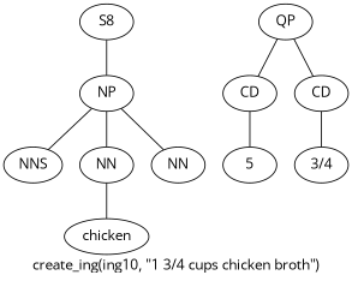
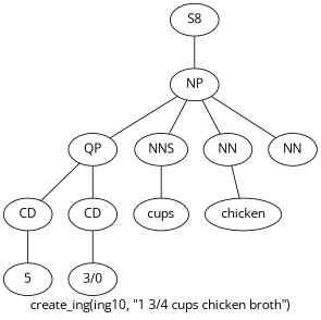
  graph {
    fontname="Open Sans"
    label="create_ing(ing10, \"1 3/4 cups chicken broth\")"
    node [fontname="Open Sans"]
    edge [fontname="Open Sans"]
    n1 [label=S8]
    n2 [label=NP]
    n3 [label=QP]
    n4 [label=NNS]
    n5 [label=NN]
    n6 [label=NN]
    n7 [label=CD]
    n8 [label=CD]
+   n9 [label=cups]
    n10 [label=chicken]
    n11 [label=5]
-   n12 [label="3/4"]
+   n12 [label="3/0"]
    n1 -- n2
+   n2 -- n3
    n2 -- n4
    n2 -- n5
    n2 -- n6
    n3 -- n7
    n3 -- n8
+   n4 -- n9
    n5 -- n10
    n7 -- n11
    n8 -- n12
  }
